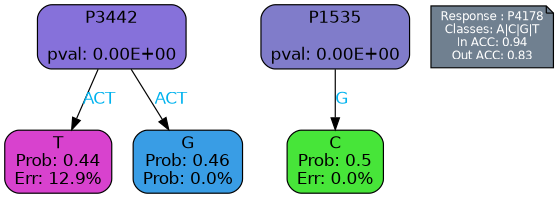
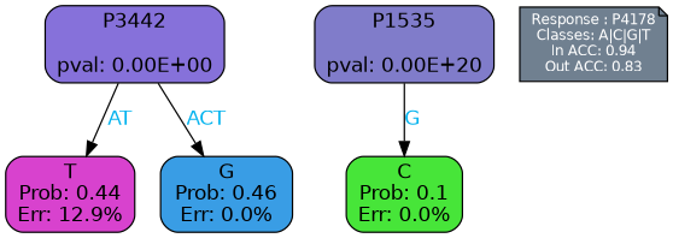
  digraph {
    ranksep=equally
    splines=polylines
    node [color=black fontname=helvetica shape=box style="filled, rounded"]
    edge [fontcolor=deepskyblue2 fontname=helvetica]
    n1 [fillcolor="#d842ce" label="T\nProb: 0.44\nErr: 12.9%"]
-   n2 [fillcolor="#399de5" label="G\nProb: 0.46\nProb: 0.0%"]
-   n3 [fillcolor="#47e539" label="C\nProb: 0.5\nErr: 0.0%"]
+   n2 [fillcolor="#399de5" label="G\nProb: 0.46\nErr: 0.0%"]
+   n3 [fillcolor="#47e539" label="C\nProb: 0.1\nErr: 0.0%"]
    n4 [align=left fillcolor=slategray fontcolor=white fontsize=10 label="Response : P4178\nClasses: A|C|G|T\nIn ACC: 0.94\nOut ACC: 0.83\n" shape=note style=filled]
-   n5 [fillcolor="#807cca" label="P1535\n\npval: 0.00E+00"]
+   n5 [fillcolor="#807cca" label="P1535\n\npval: 0.00E+20"]
    n6 [fillcolor="#8671da" label="P3442\n\npval: 0.00E+00"]
    subgraph sub_1 {
      rank=same
      n1
      n2
      n3
    }
    subgraph sub_2 {
      rank=same
      n4
      n5
    }
    n5 -> n3 [label=G]
-   n6 -> n1 [label=ACT]
+   n6 -> n1 [label=AT]
    n6 -> n2 [label=ACT]
  }
